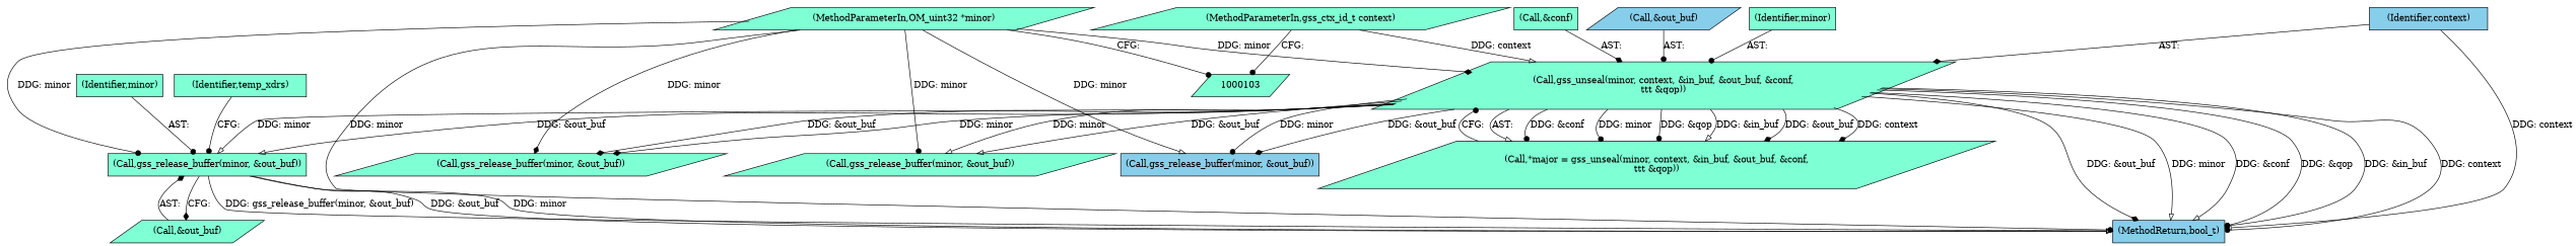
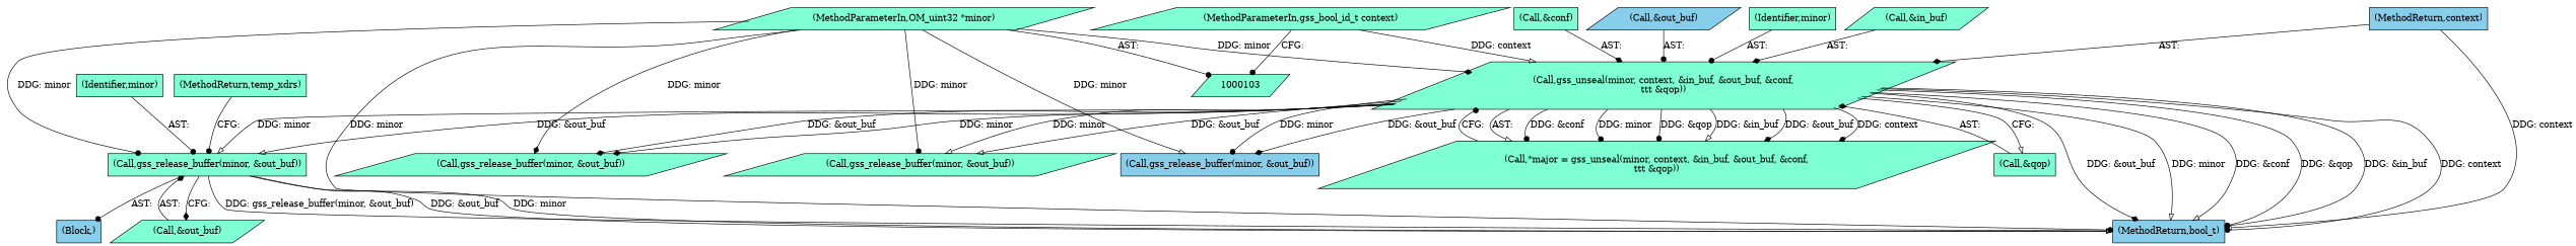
  digraph {
    node [fillcolor=aquamarine shape=box style=filled]
    edge [arrowhead=dot]
    n1 [label="(Call,gss_release_buffer(minor, &out_buf))"]
    n2 [label="(Call,&out_buf)" shape=parallelogram]
    n3 [fillcolor=skyblue label="(MethodReturn,bool_t)"]
+   n4 [fillcolor=skyblue label="(Block,)"]
    n5 [label="(Call,gss_unseal(minor, context, &in_buf, &out_buf, &conf,\n\t\t\t &qop))" shape=parallelogram]
    n6 [label="(Call,gss_release_buffer(minor, &out_buf))" shape=parallelogram]
    n7 [label="(Call,gss_release_buffer(minor, &out_buf))" shape=parallelogram]
    n8 [fillcolor=skyblue label="(Call,gss_release_buffer(minor, &out_buf))"]
    n9 [label="(Call,*major = gss_unseal(minor, context, &in_buf, &out_buf, &conf,\n\t\t\t &qop))" shape=parallelogram]
+   n10 [label="(Call,&qop)"]
    n11 [label="(MethodParameterIn,OM_uint32 *minor)" shape=parallelogram]
    1000103 [shape=parallelogram]
-   n13 [label="(MethodParameterIn,gss_ctx_id_t context)" shape=parallelogram]
+   n13 [label="(MethodParameterIn,gss_bool_id_t context)" shape=parallelogram]
    n14 [label="(Identifier,minor)"]
    n15 [label="(Call,&conf)"]
    n16 [fillcolor=skyblue label="(Call,&out_buf)" shape=parallelogram]
-   n17 [label="(Identifier,temp_xdrs)"]
+   n17 [label="(MethodReturn,temp_xdrs)"]
    n18 [label="(Identifier,minor)"]
-   n20 [fillcolor=skyblue label="(Identifier,context)"]
+   n19 [label="(Call,&in_buf)" shape=parallelogram]
+   n20 [fillcolor=skyblue label="(MethodReturn,context)"]
    n1 -> n2 [arrowhead=diamond label="CFG: "]
    n1 -> n3 [arrowhead=onormal label="DDG: &out_buf"]
    n1 -> n3 [arrowhead=onormal label="DDG: minor"]
    n1 -> n3 [arrowhead=onormal label="DDG: gss_release_buffer(minor, &out_buf)"]
+   n1 -> n4 [label="AST: "]
    n2 -> n1 [arrowhead=diamond label="AST: "]
    n5 -> n1 [arrowhead=onormal label="DDG: minor"]
    n5 -> n1 [arrowhead=onormal label="DDG: &out_buf"]
    n5 -> n3 [arrowhead=diamond label="DDG: &out_buf"]
    n5 -> n3 [arrowhead=onormal label="DDG: minor"]
    n5 -> n3 [arrowhead=onormal label="DDG: &conf"]
    n5 -> n3 [label="DDG: &qop"]
    n5 -> n3 [label="DDG: &in_buf"]
    n5 -> n3 [label="DDG: context"]
    n5 -> n6 [arrowhead=diamond label="DDG: minor"]
    n5 -> n6 [arrowhead=diamond label="DDG: &out_buf"]
    n5 -> n7 [arrowhead=onormal label="DDG: minor"]
    n5 -> n7 [arrowhead=onormal label="DDG: &out_buf"]
    n5 -> n8 [label="DDG: minor"]
    n5 -> n8 [arrowhead=diamond label="DDG: &out_buf"]
    n5 -> n9 [arrowhead=onormal label="AST: "]
    n5 -> n9 [label="DDG: &conf"]
    n5 -> n9 [label="DDG: minor"]
    n5 -> n9 [label="DDG: &qop"]
    n5 -> n9 [arrowhead=onormal label="DDG: &in_buf"]
    n5 -> n9 [arrowhead=diamond label="DDG: &out_buf"]
    n5 -> n9 [arrowhead=diamond label="DDG: context"]
+   n5 -> n10 [arrowhead=onormal label="CFG: "]
    n9 -> n5 [label="CFG: "]
+   n10 -> n5 [arrowhead=diamond label="AST: "]
    n11 -> n1 [label="DDG: minor"]
    n11 -> n3 [label="DDG: minor"]
    n11 -> n5 [arrowhead=diamond label="DDG: minor"]
    n11 -> n6 [arrowhead=diamond label="DDG: minor"]
    n11 -> n7 [label="DDG: minor"]
    n11 -> n8 [arrowhead=onormal label="DDG: minor"]
-   n11 -> 1000103 [label="CFG: "]
+   n11 -> 1000103 [label="AST: "]
    n13 -> n5 [arrowhead=onormal label="DDG: context"]
    n13 -> 1000103 [label="CFG: "]
    n14 -> n1 [label="AST: "]
    n15 -> n5 [arrowhead=diamond label="AST: "]
    n16 -> n5 [label="AST: "]
    n17 -> n1 [label="CFG: "]
    n18 -> n5 [label="AST: "]
+   n19 -> n5 [arrowhead=diamond label="AST: "]
    n20 -> n3 [arrowhead=onormal label="DDG: context"]
    n20 -> n5 [arrowhead=diamond label="AST: "]
  }
